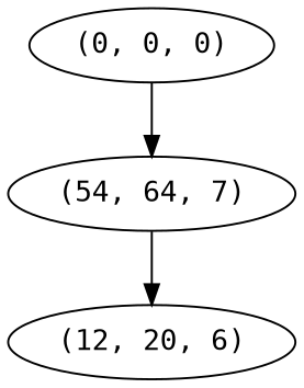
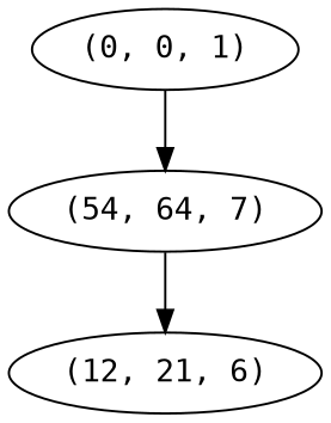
  digraph {
    fontname="DejaVu Sans Mono"
    node [fontname="DejaVu Sans Mono"]
    edge [fontname="DejaVu Sans Mono"]
-   "(0, 0, 0)"
+   "(0, 0, 0)" [label="(0, 0, 1)"]
    "(54, 64, 7)"
-   "(12, 21, 6)" [label="(12, 20, 6)"]
+   "(12, 21, 6)"
    "(0, 0, 0)" -> "(54, 64, 7)"
    "(54, 64, 7)" -> "(12, 21, 6)"
  }
